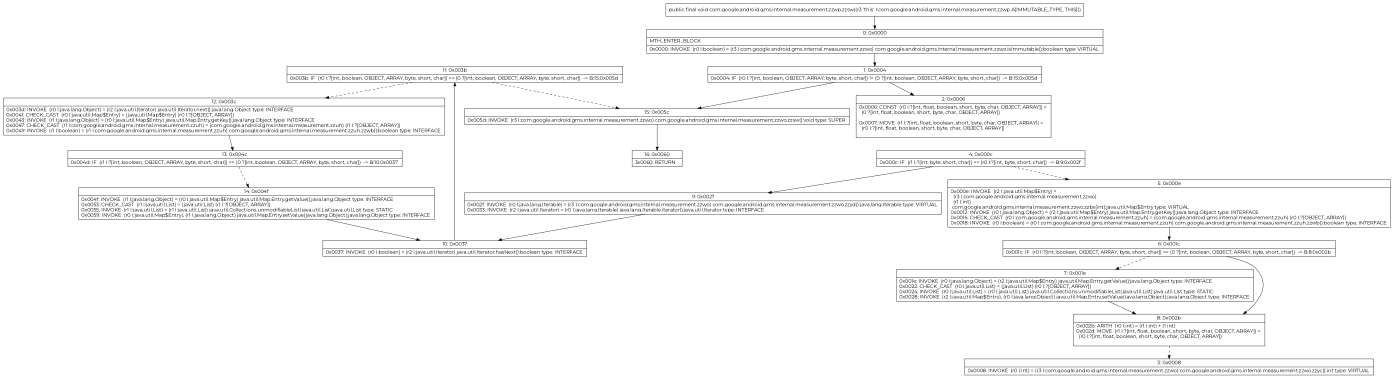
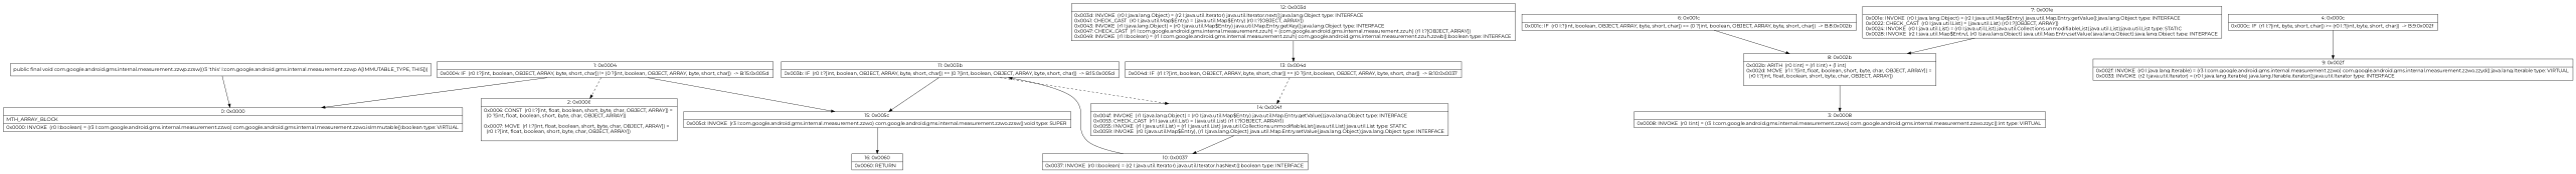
  digraph {
    fontname=Montserrat
    node [fontname=Montserrat shape=record]
    edge [fontname=Montserrat]
-   n1 [label="{0\:\ 0x0000|MTH_ENTER_BLOCK\l|0x0000: INVOKE  (r0 I:boolean) = (r3 I:com.google.android.gms.internal.measurement.zzwo) com.google.android.gms.internal.measurement.zzwo.isImmutable():boolean type: VIRTUAL \l}"]
+   n1 [label="{0\:\ 0x0000|MTH_ARRAY_BLOCK\l|0x0000: INVOKE  (r0 I:boolean) = (r3 I:com.google.android.gms.internal.measurement.zzwo) com.google.android.gms.internal.measurement.zzwo.isImmutable():boolean type: VIRTUAL \l}"]
    n2 [label="{1\:\ 0x0004|0x0004: IF  (r0 I:?[int, boolean, OBJECT, ARRAY, byte, short, char]) != (0 ?[int, boolean, OBJECT, ARRAY, byte, short, char])  \-\> B:15:0x005d \l}"]
    n3 [label="{2\:\ 0x0006|0x0006: CONST  (r0 I:?[int, float, boolean, short, byte, char, OBJECT, ARRAY]) = \l  (0 ?[int, float, boolean, short, byte, char, OBJECT, ARRAY])\l \l0x0007: MOVE  (r1 I:?[int, float, boolean, short, byte, char, OBJECT, ARRAY]) = \l  (r0 I:?[int, float, boolean, short, byte, char, OBJECT, ARRAY])\l \l}"]
    n4 [label="{15\:\ 0x005d|0x005d: INVOKE  (r3 I:com.google.android.gms.internal.measurement.zzwo) com.google.android.gms.internal.measurement.zzwo.zzsw():void type: SUPER \l}"]
-   n5 [label="{16\:\ 0x0060|3x0060: RETURN   \l}"]
+   n5 [label="{16\:\ 0x0060|0x0060: RETURN   \l}"]
    n6 [label="{3\:\ 0x0008|0x0008: INVOKE  (r0 I:int) = (r3 I:com.google.android.gms.internal.measurement.zzwo) com.google.android.gms.internal.measurement.zzwo.zzyc():int type: VIRTUAL \l}"]
    n7 [label="{4\:\ 0x000c|0x000c: IF  (r1 I:?[int, byte, short, char]) \>= (r0 I:?[int, byte, short, char])  \-\> B:9:0x002f \l}"]
-   n8 [label="{5\:\ 0x000e|0x000e: INVOKE  (r2 I:java.util.Map$Entry) = \l  (r3 I:com.google.android.gms.internal.measurement.zzwo)\l  (r1 I:int)\l com.google.android.gms.internal.measurement.zzwo.zzbx(int):java.util.Map$Entry type: VIRTUAL \l0x0012: INVOKE  (r0 I:java.lang.Object) = (r2 I:java.util.Map$Entry) java.util.Map.Entry.getKey():java.lang.Object type: INTERFACE \l0x0016: CHECK_CAST  (r0 I:com.google.android.gms.internal.measurement.zzuh) = (com.google.android.gms.internal.measurement.zzuh) (r0 I:?[OBJECT, ARRAY]) \l0x0018: INVOKE  (r0 I:boolean) = (r0 I:com.google.android.gms.internal.measurement.zzuh) com.google.android.gms.internal.measurement.zzuh.zzwb():boolean type: INTERFACE \l}"]
    n9 [label="{9\:\ 0x002f|0x002f: INVOKE  (r0 I:java.lang.Iterable) = (r3 I:com.google.android.gms.internal.measurement.zzwo) com.google.android.gms.internal.measurement.zzwo.zzyd():java.lang.Iterable type: VIRTUAL \l0x0033: INVOKE  (r2 I:java.util.Iterator) = (r0 I:java.lang.Iterable) java.lang.Iterable.iterator():java.util.Iterator type: INTERFACE \l}"]
    n10 [label="{6\:\ 0x001c|0x001c: IF  (r0 I:?[int, boolean, OBJECT, ARRAY, byte, short, char]) == (0 ?[int, boolean, OBJECT, ARRAY, byte, short, char])  \-\> B:8:0x002b \l}"]
    n11 [label="{10\:\ 0x0037|0x0037: INVOKE  (r0 I:boolean) = (r2 I:java.util.Iterator) java.util.Iterator.hasNext():boolean type: INTERFACE \l}"]
    n12 [label="{7\:\ 0x001e|0x001e: INVOKE  (r0 I:java.lang.Object) = (r2 I:java.util.Map$Entry) java.util.Map.Entry.getValue():java.lang.Object type: INTERFACE \l0x0022: CHECK_CAST  (r0 I:java.util.List) = (java.util.List) (r0 I:?[OBJECT, ARRAY]) \l0x0024: INVOKE  (r0 I:java.util.List) = (r0 I:java.util.List) java.util.Collections.unmodifiableList(java.util.List):java.util.List type: STATIC \l0x0028: INVOKE  (r2 I:java.util.Map$Entry), (r0 I:java.lang.Object) java.util.Map.Entry.setValue(java.lang.Object):java.lang.Object type: INTERFACE \l}"]
    n13 [label="{8\:\ 0x002b|0x002b: ARITH  (r0 I:int) = (r1 I:int) + (1 int) \l0x002d: MOVE  (r1 I:?[int, float, boolean, short, byte, char, OBJECT, ARRAY]) = \l  (r0 I:?[int, float, boolean, short, byte, char, OBJECT, ARRAY])\l \l}"]
    n14 [label="{11\:\ 0x003b|0x003b: IF  (r0 I:?[int, boolean, OBJECT, ARRAY, byte, short, char]) == (0 ?[int, boolean, OBJECT, ARRAY, byte, short, char])  \-\> B:15:0x005d \l}"]
    n15 [label="{12\:\ 0x003d|0x003d: INVOKE  (r0 I:java.lang.Object) = (r2 I:java.util.Iterator) java.util.Iterator.next():java.lang.Object type: INTERFACE \l0x0041: CHECK_CAST  (r0 I:java.util.Map$Entry) = (java.util.Map$Entry) (r0 I:?[OBJECT, ARRAY]) \l0x0043: INVOKE  (r1 I:java.lang.Object) = (r0 I:java.util.Map$Entry) java.util.Map.Entry.getKey():java.lang.Object type: INTERFACE \l0x0047: CHECK_CAST  (r1 I:com.google.android.gms.internal.measurement.zzuh) = (com.google.android.gms.internal.measurement.zzuh) (r1 I:?[OBJECT, ARRAY]) \l0x0049: INVOKE  (r1 I:boolean) = (r1 I:com.google.android.gms.internal.measurement.zzuh) com.google.android.gms.internal.measurement.zzuh.zzwb():boolean type: INTERFACE \l}"]
    n16 [label="{13\:\ 0x004d|0x004d: IF  (r1 I:?[int, boolean, OBJECT, ARRAY, byte, short, char]) == (0 ?[int, boolean, OBJECT, ARRAY, byte, short, char])  \-\> B:10:0x0037 \l}"]
    n17 [label="{14\:\ 0x004f|0x004f: INVOKE  (r1 I:java.lang.Object) = (r0 I:java.util.Map$Entry) java.util.Map.Entry.getValue():java.lang.Object type: INTERFACE \l0x0053: CHECK_CAST  (r1 I:java.util.List) = (java.util.List) (r1 I:?[OBJECT, ARRAY]) \l0x0055: INVOKE  (r1 I:java.util.List) = (r1 I:java.util.List) java.util.Collections.unmodifiableList(java.util.List):java.util.List type: STATIC \l0x0059: INVOKE  (r0 I:java.util.Map$Entry), (r1 I:java.lang.Object) java.util.Map.Entry.setValue(java.lang.Object):java.lang.Object type: INTERFACE \l}"]
    n18 [label="{public final void com.google.android.gms.internal.measurement.zzwp.zzsw((r3 'this' I:com.google.android.gms.internal.measurement.zzwp A[IMMUTABLE_TYPE, THIS])) }"]
-   n1 -> n2
-   n2 -> n3 [style=solid]
+   n2 -> n1
+   n2 -> n3 [style=dashed]
    n2 -> n4
    n4 -> n5
-   n7 -> n8 [style=dashed]
    n7 -> n9
-   n8 -> n10
-   n9 -> n11
-   n10 -> n12 [style=dashed]
    n10 -> n13
    n11 -> n14
    n12 -> n13
-   n13 -> n6 [style=dashed]
-   n14 -> n4 [style=dashed]
-   n14 -> n15 [style=dashed]
+   n13 -> n6
+   n14 -> n4
+   n14 -> n17 [style=dashed]
    n15 -> n16
    n16 -> n17 [style=dashed]
    n17 -> n11
    n18 -> n1
  }
